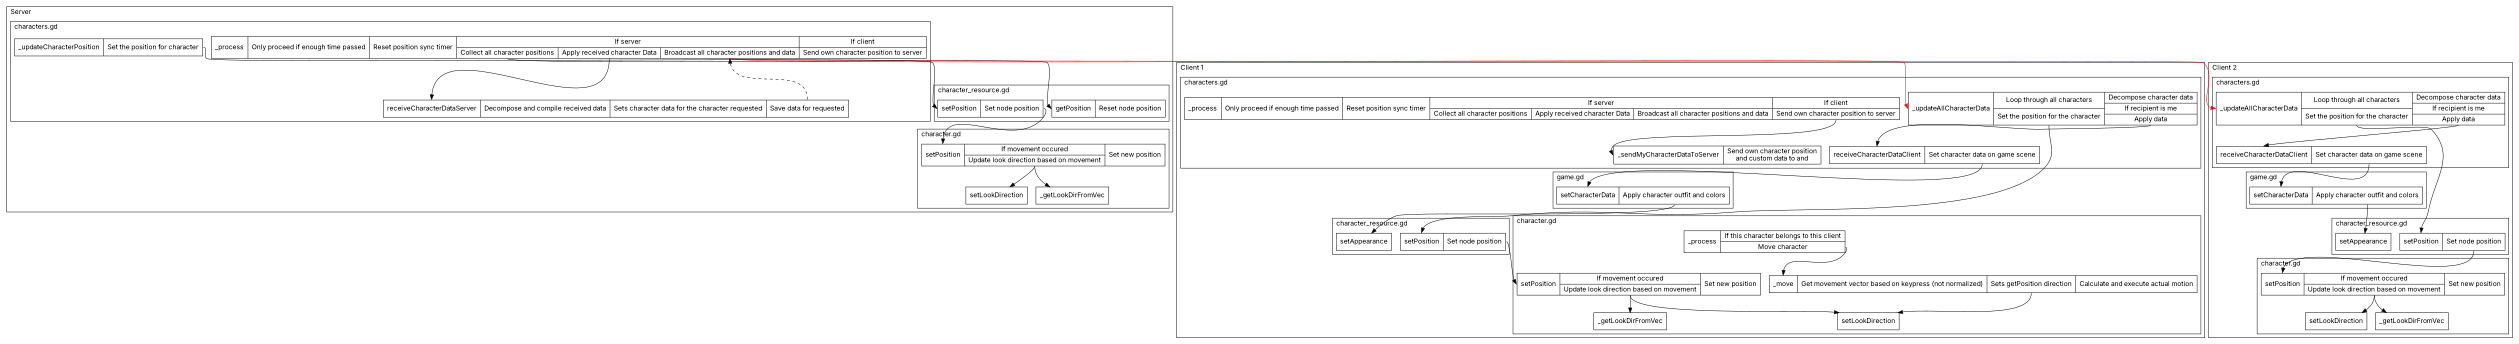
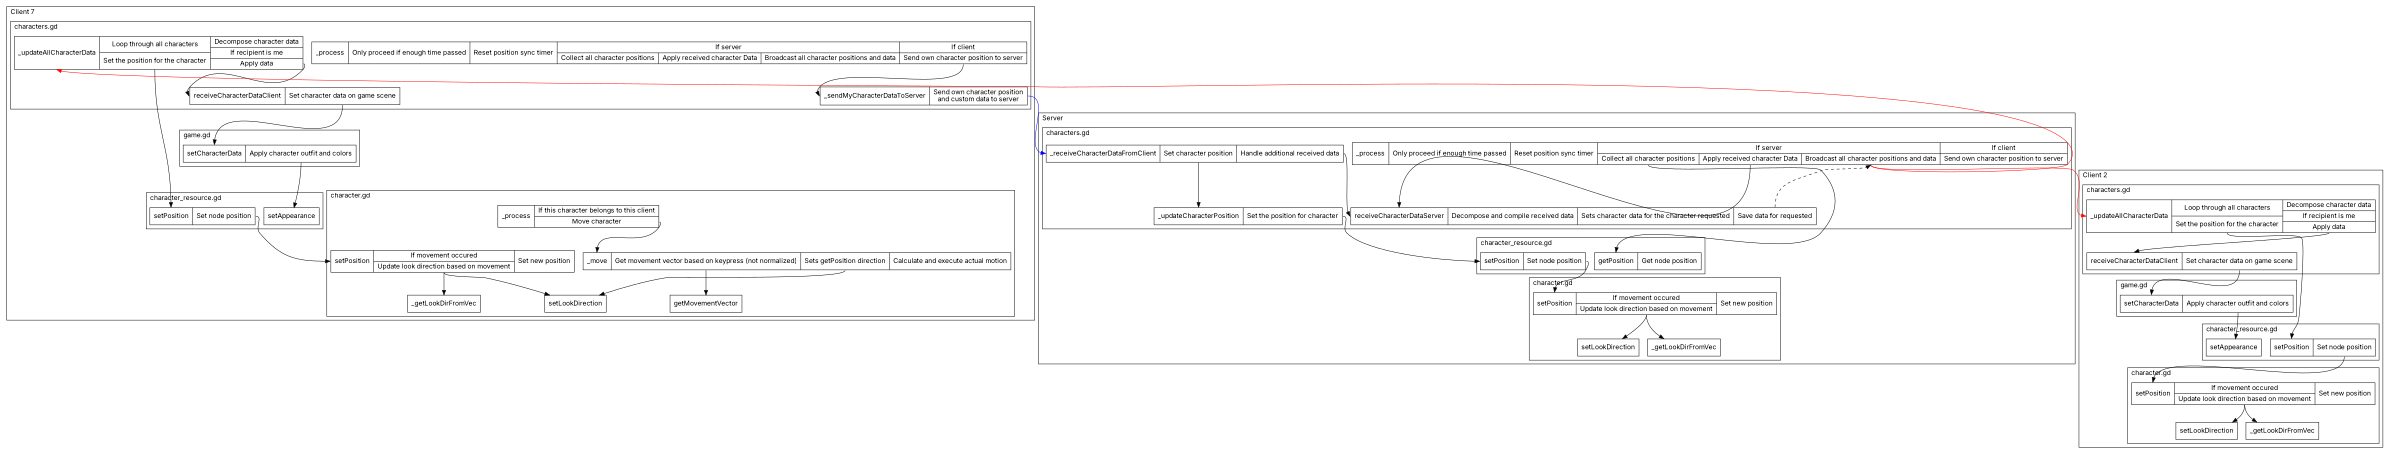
  digraph {
    fontname=Inter
    rankdir=TB
    node [fontname=Inter shape=record]
    edge [fontname=Inter headport=begin tailport=f0]
    n1 [label="<begin>setCharacterData | {<f0> Apply character outfit and colors }"]
    n2 [label="<begin>setPosition | {<f0> If movement occured  |  { <f1> Update look direction based on movement  } } | <f2> Set new position "]
+   n3 [label="<begin>getMovementVector"]
    n4 [label="<begin>setLookDirection"]
    n5 [label="<begin>_process | {<f0> If this character belongs to this client  |  { <f1> Move character  } }"]
    n6 [label="<begin>_move | <f0> Get movement vector based on keypress (not normalized)  | <f1> Sets getPosition direction  | <f2> Calculate and execute actual motion "]
    n7 [label="<begin>_getLookDirFromVec"]
    n8 [label="<begin>_process | {<f0> Only proceed if enough time passed } | <f1> Reset position sync timer  | {<f2> If server  |  { <f3> Collect all character positions  | {<f4> Apply received character Data } | <f5> Broadcast all character positions and data  } } | {<f6> If client  |  { <f7> Send own character position to server  } }"]
    n9 [label="<begin>_updateAllCharacterData | {<f0> Loop through all characters  |  { <f1> Set the position for the character  } } | {<f2> Decompose character data  |  { {<f3> If recipient is me  |  { <f4> Apply data  } } } }"]
    n10 [label="<begin>receiveCharacterDataClient | <f0> Set character data on game scene "]
-   n11 [label="<begin>_sendMyCharacterDataToServer | <f0> Send own character position\nand custom data to and "]
+   n11 [label="<begin>_sendMyCharacterDataToServer | <f0> Send own character position\nand custom data to server "]
    n12 [label="<begin>setAppearance"]
    n13 [label="<begin>setPosition | <f0> Set node position "]
    n14 [label="<begin>setPosition | {<f0> If movement occured  |  { <f1> Update look direction based on movement  } } | <f2> Set new position "]
    n15 [label="<begin>setLookDirection"]
    n16 [label="<begin>_getLookDirFromVec"]
    n17 [label="<begin>_process | {<f0> Only proceed if enough time passed } | <f1> Reset position sync timer  | {<f2> If server  |  { <f3> Collect all character positions  | {<f4> Apply received character Data } | <f5> Broadcast all character positions and data  } } | {<f6> If client  |  { <f7> Send own character position to server  } }"]
    n18 [label="<begin>receiveCharacterDataServer | {<f0> Decompose and compile received data } | <f1> Sets character data for the character requested  | <f2> Save data for requested "]
+   n19 [label="<begin>_receiveCharacterDataFromClient | <f0> Set character position  | <f1> Handle additional received data "]
    n20 [label="<begin>_updateCharacterPosition | <f0> Set the position for character "]
-   n21 [label="<begin>getPosition | <f0> Reset node position "]
+   n21 [label="<begin>getPosition | <f0> Get node position "]
    n22 [label="<begin>setPosition | <f0> Set node position "]
    n23 [label="<begin>setCharacterData | {<f0> Apply character outfit and colors }"]
    n24 [label="<begin>setPosition | {<f0> If movement occured  |  { <f1> Update look direction based on movement  } } | <f2> Set new position "]
    n25 [label="<begin>setLookDirection"]
    n26 [label="<begin>_getLookDirFromVec"]
    n27 [label="<begin>_updateAllCharacterData | {<f0> Loop through all characters  |  { <f1> Set the position for the character  } } | {<f2> Decompose character data  |  { {<f3> If recipient is me  |  { <f4> Apply data  } } } }"]
    n28 [label="<begin>receiveCharacterDataClient | <f0> Set character data on game scene "]
    n29 [label="<begin>setAppearance"]
    n30 [label="<begin>setPosition | <f0> Set node position "]
    subgraph cluster_1 {
-     label="Client 1"
+     label="Client 7"
      labeljust=l
      subgraph cluster_2 {
        label="game.gd"
        labeljust=l
        n1
      }
      subgraph cluster_3 {
        label="character.gd"
        labeljust=l
        n2
+       n3
        n4
        n5
        n6
        n7
      }
      subgraph cluster_4 {
        label="characters.gd"
        labeljust=l
        n8
        n9
        n10
        n11
      }
      subgraph cluster_5 {
        label="character_resource.gd"
        labeljust=l
        n12
        n13
      }
    }
    subgraph cluster_6 {
      label=Server
      labeljust=l
      subgraph cluster_7 {
        label="character.gd"
        labeljust=l
        n14
        n15
        n16
      }
      subgraph cluster_8 {
        label="characters.gd"
        labeljust=l
        n17
        n18
+       n19
        n20
      }
      subgraph cluster_9 {
        label="character_resource.gd"
        labeljust=l
        n21
        n22
      }
    }
    subgraph cluster_10 {
      label="Client 2"
      labeljust=l
      subgraph cluster_11 {
        label="game.gd"
        labeljust=l
        n23
      }
      subgraph cluster_12 {
        label="character.gd"
        labeljust=l
        n24
        n25
        n26
      }
      subgraph cluster_13 {
        label="characters.gd"
        labeljust=l
        n27
        n28
      }
      subgraph cluster_14 {
        label="character_resource.gd"
        labeljust=l
        n29
        n30
      }
    }
    n1 -> n12
    n2 -> n4 [tailport=f1]
    n2 -> n7 [tailport=f1]
    n5 -> n6 [tailport=f1]
+   n6 -> n3
    n6 -> n4 [tailport=f1]
    n8 -> n11 [tailport=f7]
    n9 -> n10 [tailport=f4]
    n9 -> n13 [tailport=f1]
    n10 -> n1
+   n11 -> n19 [color=blue]
    n13 -> n2
    n14 -> n15 [tailport=f1]
    n14 -> n16 [tailport=f1]
    n17 -> n9 [color=red tailport=f5]
    n17 -> n18 [tailport=f4]
    n17 -> n21 [tailport=f3]
    n17 -> n27 [color=red tailport=f5]
    n18 -> n17 [headport=f5 style=dashed tailport=f2]
+   n19 -> n18 [tailport=f1]
+   n19 -> n20
    n20 -> n22
    n22 -> n14
    n23 -> n29
    n24 -> n25 [tailport=f1]
    n24 -> n26 [tailport=f1]
    n27 -> n28 [tailport=f4]
    n27 -> n30 [tailport=f1]
    n28 -> n23
    n30 -> n24
  }
